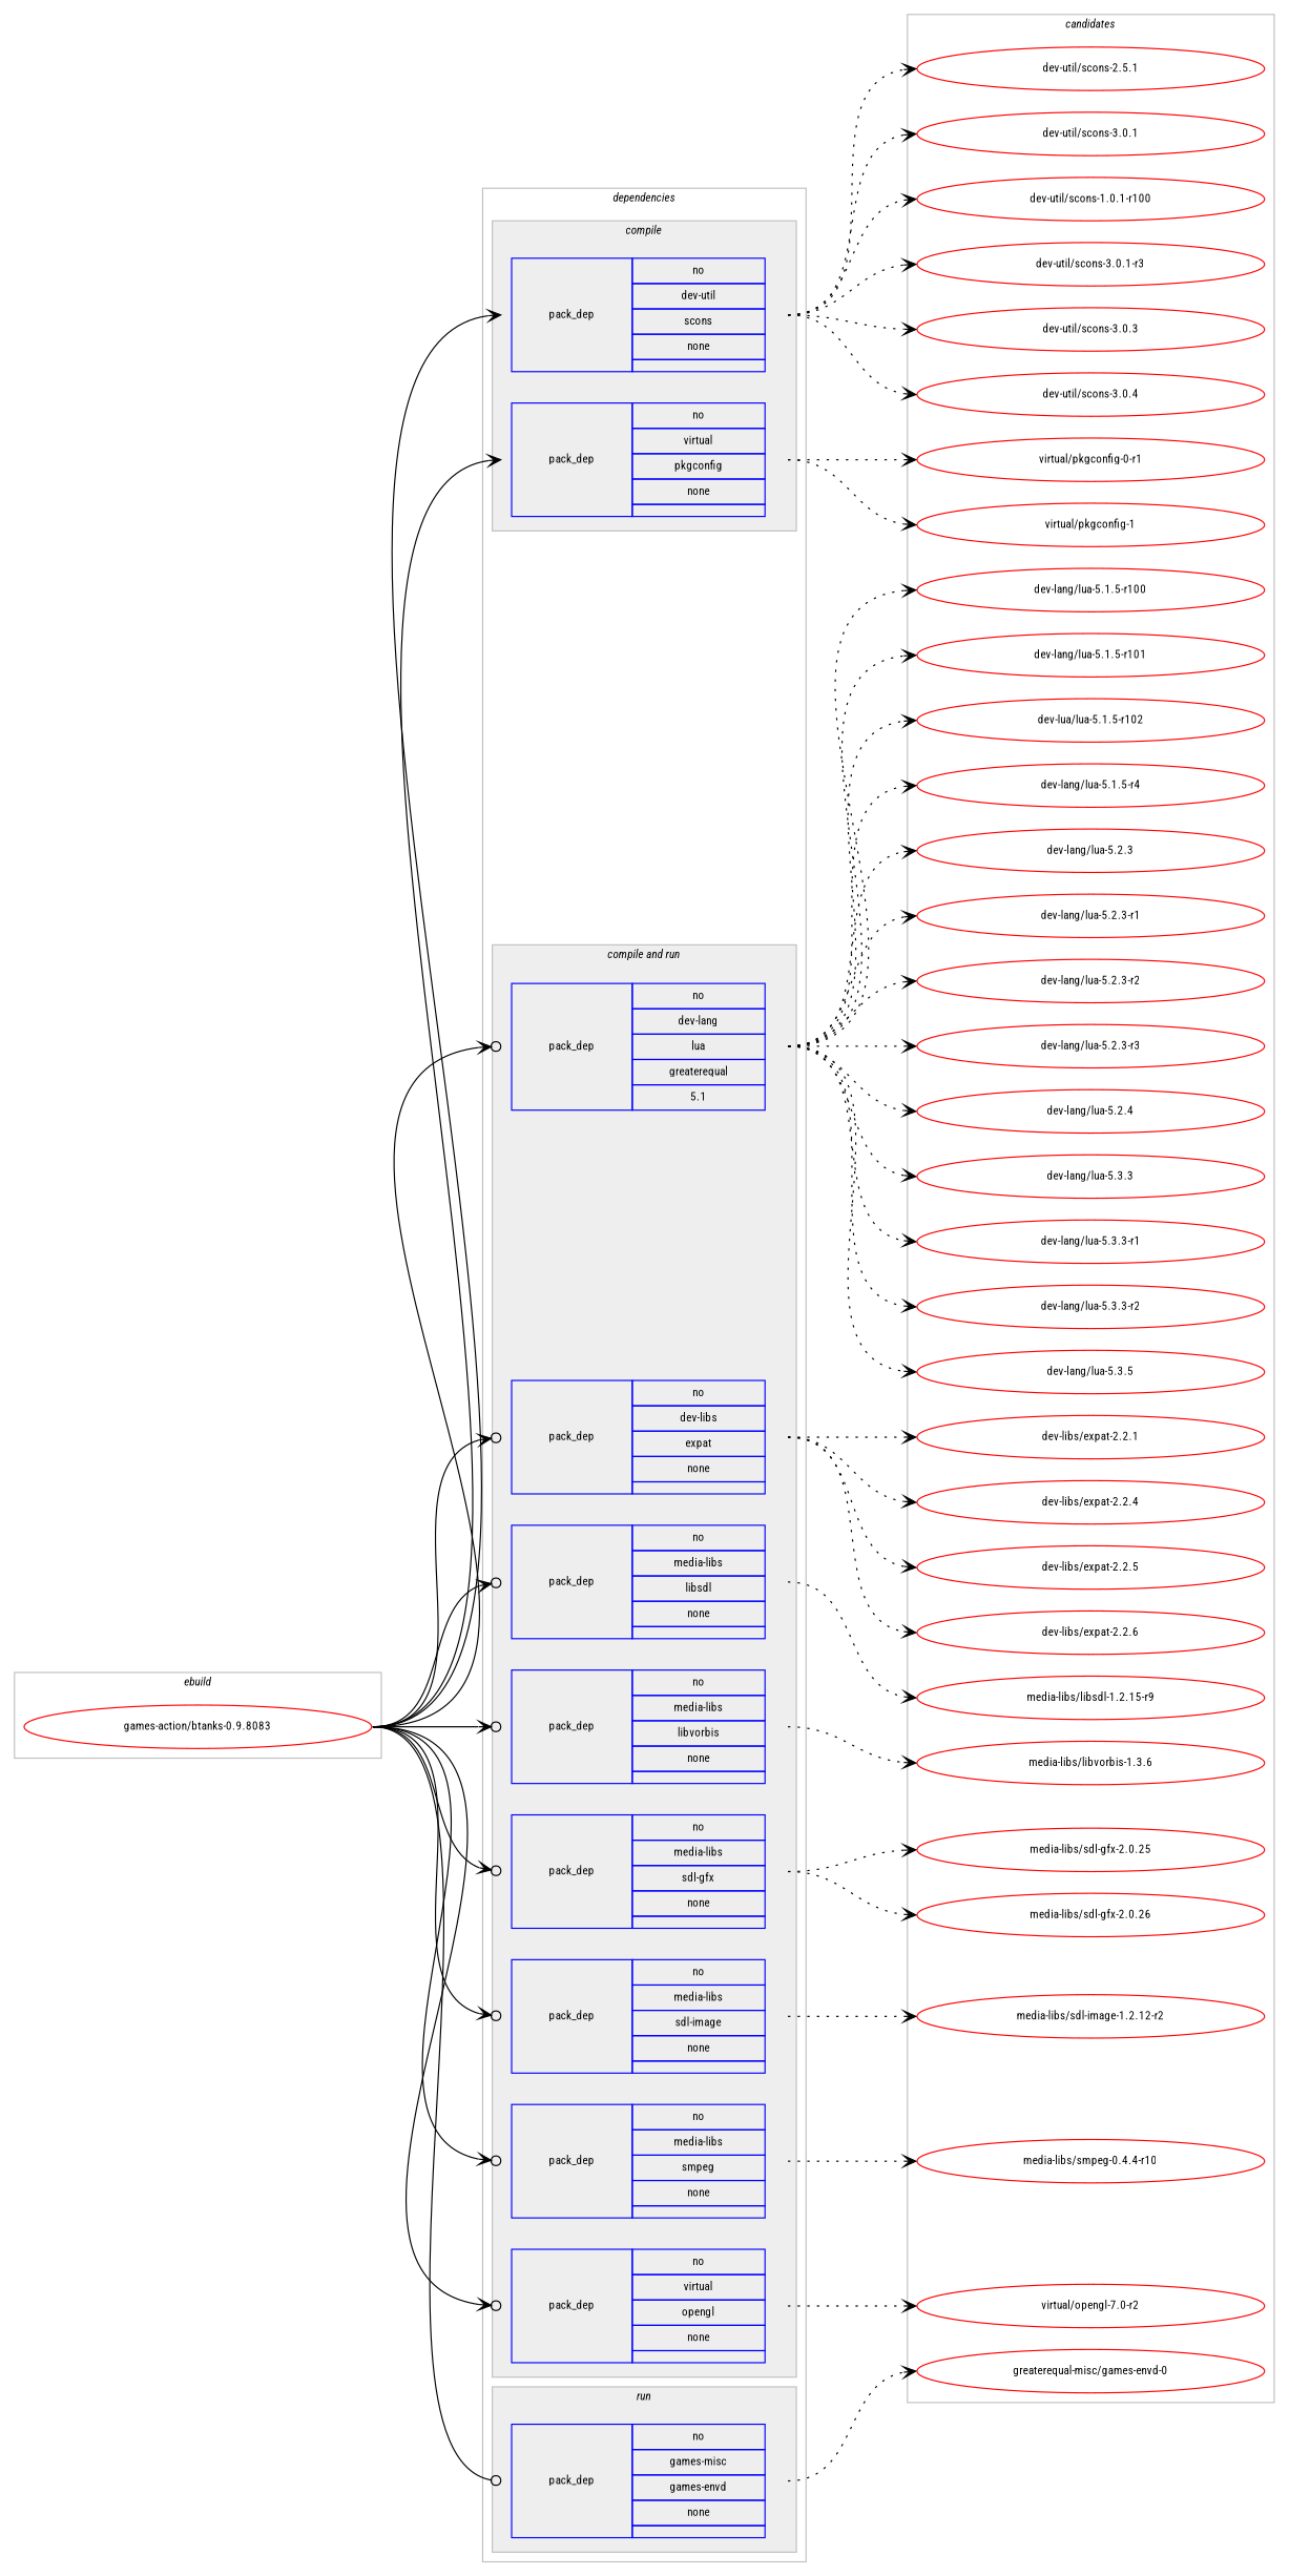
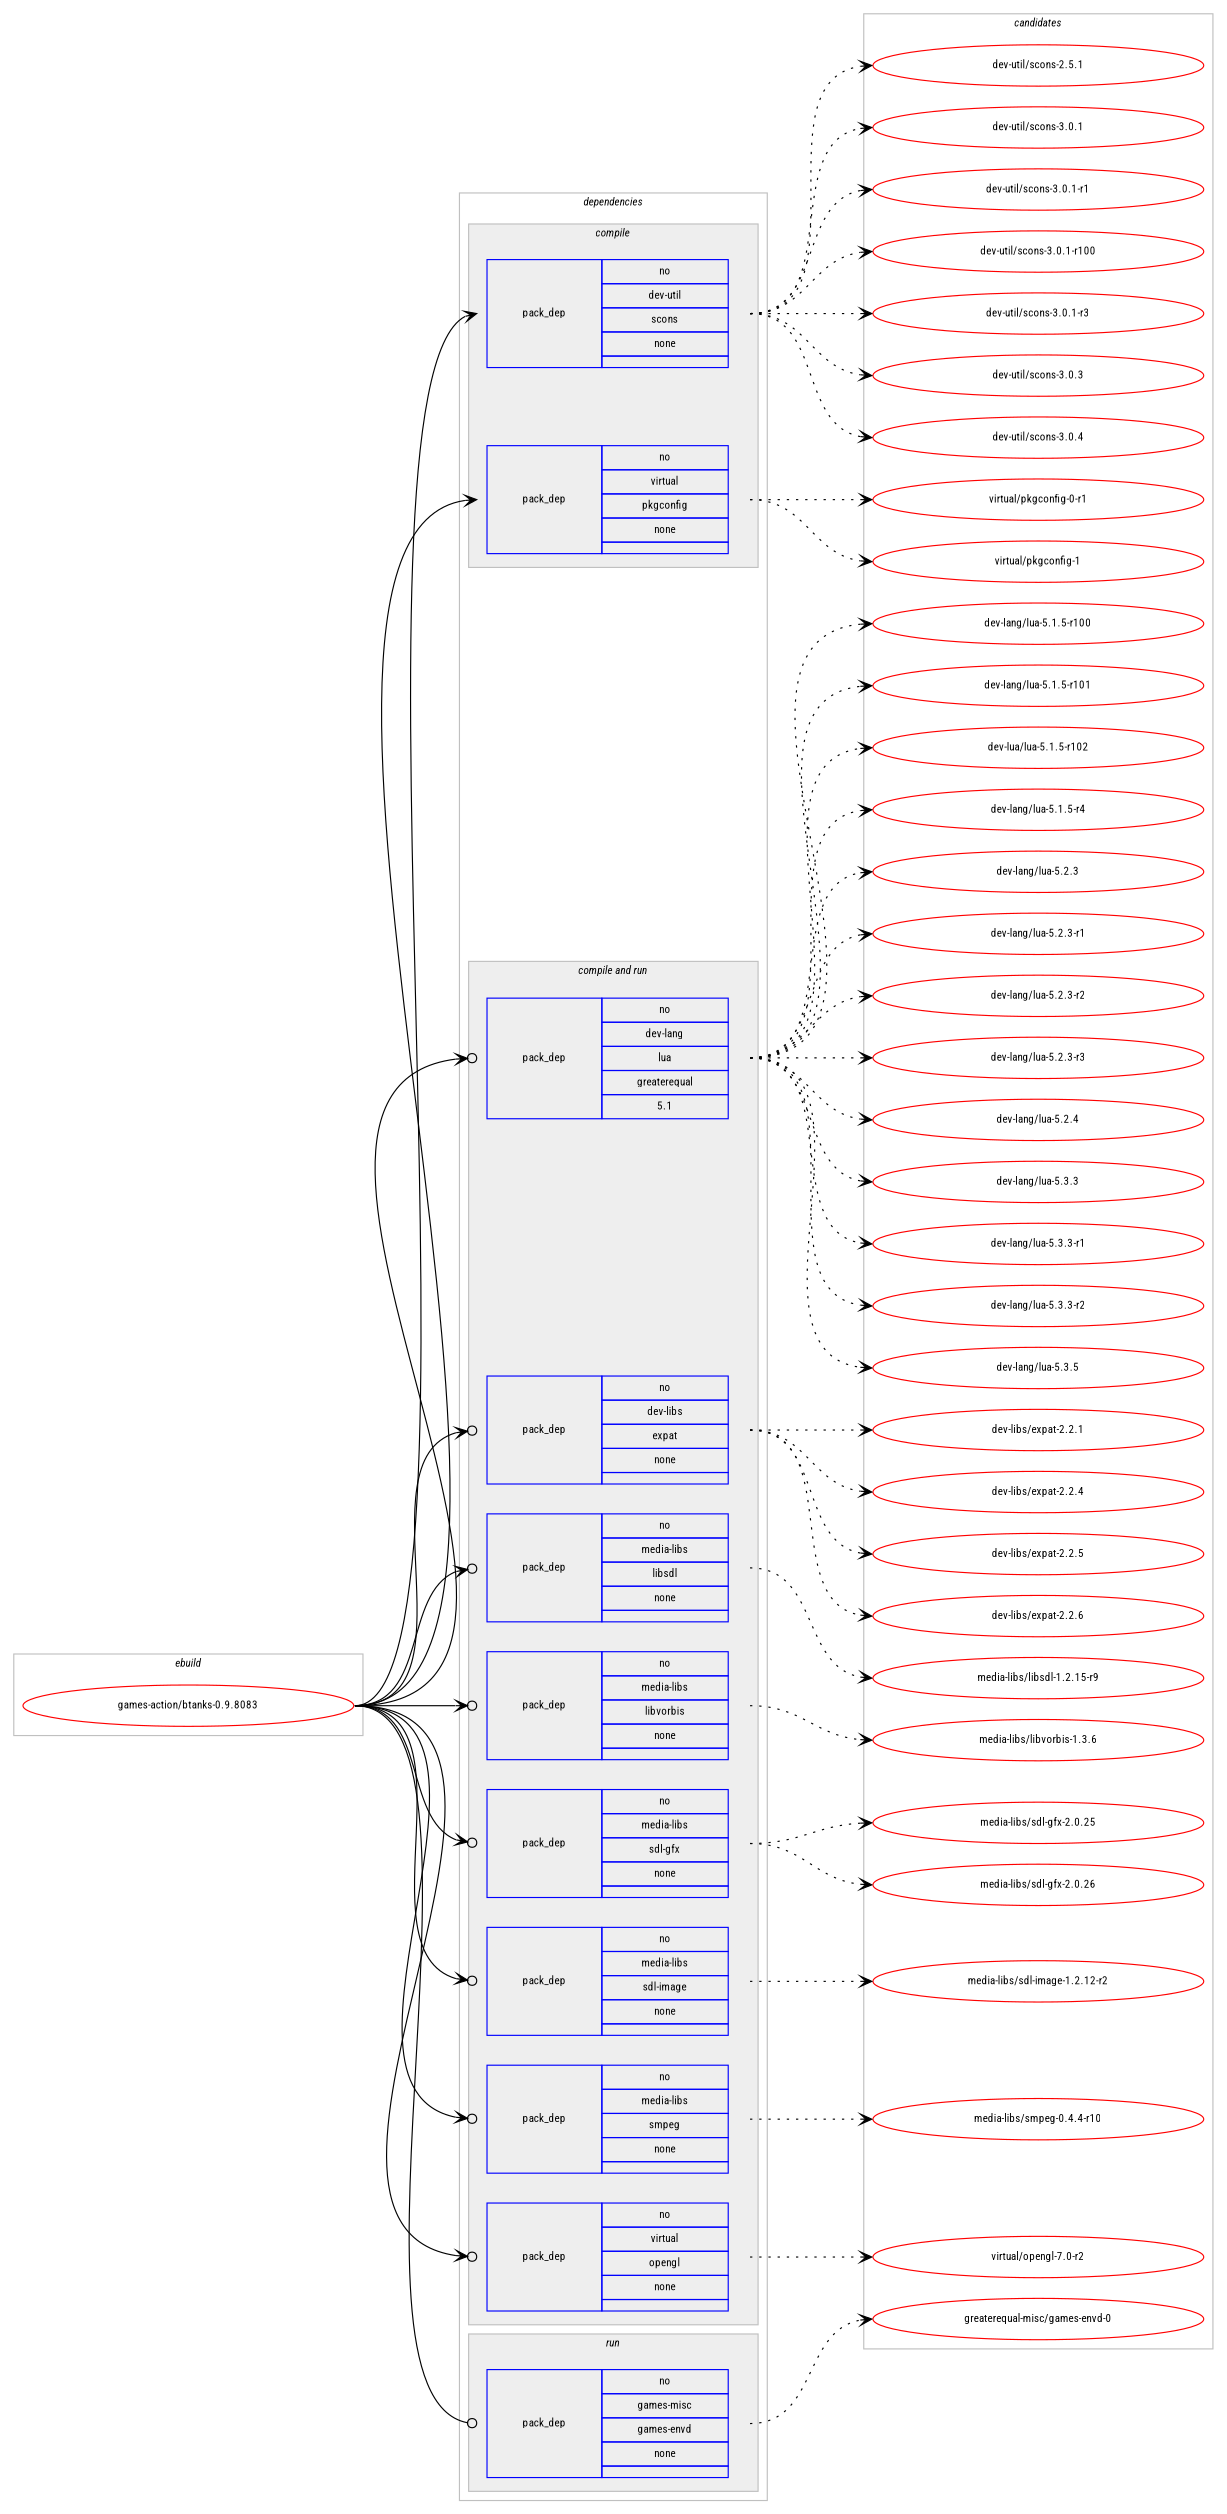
  digraph {
    compound=true
    concentrate=true
    fontname="Roboto Condensed"
    fontsize=10
    newrank=true
    rankdir=LR
    ranksep=1.5
    node [color=red fontname="Roboto Condensed" fontsize=10]
    edge [arrowhead=vee fontname="Roboto Condensed" headport=w style=dotted tailport=e weight=100]
    n1 [label="games-action/btanks-0.9.8083" width=4]
    n2 [color=blue label=<<TABLE BORDER="0" CELLBORDER="1" CELLSPACING="0" CELLPADDING="4" WIDTH="220"><TR><TD ROWSPAN="6" CELLPADDING="30">pack_dep</TD></TR><TR><TD WIDTH="110">no</TD></TR><TR><TD>dev-util</TD></TR><TR><TD>scons</TD></TR><TR><TD>none</TD></TR><TR><TD></TD></TR></TABLE>> shape=none]
    n3 [color=blue label=<<TABLE BORDER="0" CELLBORDER="1" CELLSPACING="0" CELLPADDING="4" WIDTH="220"><TR><TD ROWSPAN="6" CELLPADDING="30">pack_dep</TD></TR><TR><TD WIDTH="110">no</TD></TR><TR><TD>virtual</TD></TR><TR><TD>pkgconfig</TD></TR><TR><TD>none</TD></TR><TR><TD></TD></TR></TABLE>> shape=none]
    n4 [color=blue label=<<TABLE BORDER="0" CELLBORDER="1" CELLSPACING="0" CELLPADDING="4" WIDTH="220"><TR><TD ROWSPAN="6" CELLPADDING="30">pack_dep</TD></TR><TR><TD WIDTH="110">no</TD></TR><TR><TD>dev-lang</TD></TR><TR><TD>lua</TD></TR><TR><TD>greaterequal</TD></TR><TR><TD>5.1</TD></TR></TABLE>> shape=none]
    n5 [color=blue label=<<TABLE BORDER="0" CELLBORDER="1" CELLSPACING="0" CELLPADDING="4" WIDTH="220"><TR><TD ROWSPAN="6" CELLPADDING="30">pack_dep</TD></TR><TR><TD WIDTH="110">no</TD></TR><TR><TD>dev-libs</TD></TR><TR><TD>expat</TD></TR><TR><TD>none</TD></TR><TR><TD></TD></TR></TABLE>> shape=none]
    n6 [color=blue label=<<TABLE BORDER="0" CELLBORDER="1" CELLSPACING="0" CELLPADDING="4" WIDTH="220"><TR><TD ROWSPAN="6" CELLPADDING="30">pack_dep</TD></TR><TR><TD WIDTH="110">no</TD></TR><TR><TD>media-libs</TD></TR><TR><TD>libsdl</TD></TR><TR><TD>none</TD></TR><TR><TD></TD></TR></TABLE>> shape=none]
    n7 [color=blue label=<<TABLE BORDER="0" CELLBORDER="1" CELLSPACING="0" CELLPADDING="4" WIDTH="220"><TR><TD ROWSPAN="6" CELLPADDING="30">pack_dep</TD></TR><TR><TD WIDTH="110">no</TD></TR><TR><TD>media-libs</TD></TR><TR><TD>libvorbis</TD></TR><TR><TD>none</TD></TR><TR><TD></TD></TR></TABLE>> shape=none]
    n8 [color=blue label=<<TABLE BORDER="0" CELLBORDER="1" CELLSPACING="0" CELLPADDING="4" WIDTH="220"><TR><TD ROWSPAN="6" CELLPADDING="30">pack_dep</TD></TR><TR><TD WIDTH="110">no</TD></TR><TR><TD>media-libs</TD></TR><TR><TD>sdl-gfx</TD></TR><TR><TD>none</TD></TR><TR><TD></TD></TR></TABLE>> shape=none]
    n9 [color=blue label=<<TABLE BORDER="0" CELLBORDER="1" CELLSPACING="0" CELLPADDING="4" WIDTH="220"><TR><TD ROWSPAN="6" CELLPADDING="30">pack_dep</TD></TR><TR><TD WIDTH="110">no</TD></TR><TR><TD>media-libs</TD></TR><TR><TD>sdl-image</TD></TR><TR><TD>none</TD></TR><TR><TD></TD></TR></TABLE>> shape=none]
    n10 [color=blue label=<<TABLE BORDER="0" CELLBORDER="1" CELLSPACING="0" CELLPADDING="4" WIDTH="220"><TR><TD ROWSPAN="6" CELLPADDING="30">pack_dep</TD></TR><TR><TD WIDTH="110">no</TD></TR><TR><TD>media-libs</TD></TR><TR><TD>smpeg</TD></TR><TR><TD>none</TD></TR><TR><TD></TD></TR></TABLE>> shape=none]
    n11 [color=blue label=<<TABLE BORDER="0" CELLBORDER="1" CELLSPACING="0" CELLPADDING="4" WIDTH="220"><TR><TD ROWSPAN="6" CELLPADDING="30">pack_dep</TD></TR><TR><TD WIDTH="110">no</TD></TR><TR><TD>virtual</TD></TR><TR><TD>opengl</TD></TR><TR><TD>none</TD></TR><TR><TD></TD></TR></TABLE>> shape=none]
    n12 [color=blue label=<<TABLE BORDER="0" CELLBORDER="1" CELLSPACING="0" CELLPADDING="4" WIDTH="220"><TR><TD ROWSPAN="6" CELLPADDING="30">pack_dep</TD></TR><TR><TD WIDTH="110">no</TD></TR><TR><TD>games-misc</TD></TR><TR><TD>games-envd</TD></TR><TR><TD>none</TD></TR><TR><TD></TD></TR></TABLE>> shape=none]
    n13 [label="dev-util/scons-2.5.1" width=4]
    n14 [label="dev-util/scons-3.0.1" width=4]
-   n16 [label="dev-util/scons-1.0.1-r100" width=4]
+   n15 [label="dev-util/scons-3.0.1-r1" width=4]
+   n16 [label="dev-util/scons-3.0.1-r100" width=4]
    n17 [label="dev-util/scons-3.0.1-r3" width=4]
    n18 [label="dev-util/scons-3.0.3" width=4]
    n19 [label="dev-util/scons-3.0.4" width=4]
    n20 [label="virtual/pkgconfig-0-r1" width=4]
    n21 [label="virtual/pkgconfig-1" width=4]
    n22 [label="dev-lang/lua-5.1.5-r100" width=4]
    n23 [label="dev-lang/lua-5.1.5-r101" width=4]
    n24 [label="dev-lua/lua-5.1.5-r102" width=4]
    n25 [label="dev-lang/lua-5.1.5-r4" width=4]
    n26 [label="dev-lang/lua-5.2.3" width=4]
    n27 [label="dev-lang/lua-5.2.3-r1" width=4]
    n28 [label="dev-lang/lua-5.2.3-r2" width=4]
    n29 [label="dev-lang/lua-5.2.3-r3" width=4]
    n30 [label="dev-lang/lua-5.2.4" width=4]
    n31 [label="dev-lang/lua-5.3.3" width=4]
    n32 [label="dev-lang/lua-5.3.3-r1" width=4]
    n33 [label="dev-lang/lua-5.3.3-r2" width=4]
    n34 [label="dev-lang/lua-5.3.5" width=4]
    n35 [label="dev-libs/expat-2.2.1" width=4]
    n36 [label="dev-libs/expat-2.2.4" width=4]
    n37 [label="dev-libs/expat-2.2.5" width=4]
    n38 [label="dev-libs/expat-2.2.6" width=4]
    n39 [label="media-libs/libsdl-1.2.15-r9" width=4]
    n40 [label="media-libs/libvorbis-1.3.6" width=4]
    n41 [label="media-libs/sdl-gfx-2.0.25" width=4]
    n42 [label="media-libs/sdl-gfx-2.0.26" width=4]
    n43 [label="media-libs/sdl-image-1.2.12-r2" width=4]
    n44 [label="media-libs/smpeg-0.4.4-r10" width=4]
    n45 [label="virtual/opengl-7.0-r2" width=4]
    n46 [label="greaterequal-misc/games-envd-0" width=4]
    subgraph cluster_1 {
      color=gray
      label=<<i>ebuild</i>>
      rank=same
      n1
    }
    subgraph cluster_2 {
      color=gray
      label=<<i>dependencies</i>>
      subgraph cluster_3 {
        color=gray
        fillcolor="#eeeeee"
        label=<<i>compile</i>>
        style=filled
        subgraph sub_4 {
          color=gray
          fillcolor="#eeeeee"
          label=<<i>compile</i>>
          style=filled
          n2
        }
        subgraph sub_5 {
          color=gray
          fillcolor="#eeeeee"
          label=<<i>compile</i>>
          style=filled
          n3
        }
      }
      subgraph cluster_6 {
        color=gray
        fillcolor="#eeeeee"
        label=<<i>compile and run</i>>
        style=filled
        subgraph sub_7 {
          color=gray
          fillcolor="#eeeeee"
          label=<<i>compile and run</i>>
          style=filled
          n4
        }
        subgraph sub_8 {
          color=gray
          fillcolor="#eeeeee"
          label=<<i>compile and run</i>>
          style=filled
          n5
        }
        subgraph sub_9 {
          color=gray
          fillcolor="#eeeeee"
          label=<<i>compile and run</i>>
          style=filled
          n6
        }
        subgraph sub_10 {
          color=gray
          fillcolor="#eeeeee"
          label=<<i>compile and run</i>>
          style=filled
          n7
        }
        subgraph sub_11 {
          color=gray
          fillcolor="#eeeeee"
          label=<<i>compile and run</i>>
          style=filled
          n8
        }
        subgraph sub_12 {
          color=gray
          fillcolor="#eeeeee"
          label=<<i>compile and run</i>>
          style=filled
          n9
        }
        subgraph sub_13 {
          color=gray
          fillcolor="#eeeeee"
          label=<<i>compile and run</i>>
          style=filled
          n10
        }
        subgraph sub_14 {
          color=gray
          fillcolor="#eeeeee"
          label=<<i>compile and run</i>>
          style=filled
          n11
        }
      }
      subgraph cluster_15 {
        color=gray
        fillcolor="#eeeeee"
        label=<<i>run</i>>
        style=filled
        subgraph sub_16 {
          color=gray
          fillcolor="#eeeeee"
          label=<<i>run</i>>
          style=filled
          n12
        }
      }
    }
    subgraph cluster_17 {
      color=gray
      label=<<i>candidates</i>>
      rank=same
      subgraph sub_18 {
        color=black
        label=<<i>candidates</i>>
        nodesep=1
        rank=same
        n13
        n14
+       n15
        n16
        n17
        n18
        n19
      }
      subgraph sub_19 {
        color=black
        label=<<i>candidates</i>>
        nodesep=1
        rank=same
        n20
        n21
      }
      subgraph sub_20 {
        color=black
        label=<<i>candidates</i>>
        nodesep=1
        rank=same
        n22
        n23
        n24
        n25
        n26
        n27
        n28
        n29
        n30
        n31
        n32
        n33
        n34
      }
      subgraph sub_21 {
        color=black
        label=<<i>candidates</i>>
        nodesep=1
        rank=same
        n35
        n36
        n37
        n38
      }
      subgraph sub_22 {
        color=black
        label=<<i>candidates</i>>
        nodesep=1
        rank=same
        n39
      }
      subgraph sub_23 {
        color=black
        label=<<i>candidates</i>>
        nodesep=1
        rank=same
        n40
      }
      subgraph sub_24 {
        color=black
        label=<<i>candidates</i>>
        nodesep=1
        rank=same
        n41
        n42
      }
      subgraph sub_25 {
        color=black
        label=<<i>candidates</i>>
        nodesep=1
        rank=same
        n43
      }
      subgraph sub_26 {
        color=black
        label=<<i>candidates</i>>
        nodesep=1
        rank=same
        n44
      }
      subgraph sub_27 {
        color=black
        label=<<i>candidates</i>>
        nodesep=1
        rank=same
        n45
      }
      subgraph sub_28 {
        color=black
        label=<<i>candidates</i>>
        nodesep=1
        rank=same
        n46
      }
    }
    n1 -> n2 [style=solid weight=20]
    n1 -> n3 [style=solid weight=20]
    n1 -> n4 [arrowhead=odotvee style=solid weight=20]
    n1 -> n5 [arrowhead=odotvee style=solid weight=20]
    n1 -> n6 [arrowhead=odotvee style=solid weight=20]
    n1 -> n7 [arrowhead=odotvee style=solid weight=20]
    n1 -> n8 [arrowhead=odotvee style=solid weight=20]
    n1 -> n9 [arrowhead=odotvee style=solid weight=20]
    n1 -> n10 [arrowhead=odotvee style=solid weight=20]
    n1 -> n11 [arrowhead=odotvee style=solid weight=20]
    n1 -> n12 [arrowhead=odot style=solid weight=20]
    n2 -> n13
    n2 -> n14
+   n2 -> n15
    n2 -> n16
    n2 -> n17
    n2 -> n18
    n2 -> n19
    n3 -> n20
    n3 -> n21
    n4 -> n22
    n4 -> n23
    n4 -> n24
    n4 -> n25
    n4 -> n26
    n4 -> n27
    n4 -> n28
    n4 -> n29
    n4 -> n30
    n4 -> n31
    n4 -> n32
    n4 -> n33
    n4 -> n34
    n5 -> n35
    n5 -> n36
    n5 -> n37
    n5 -> n38
    n6 -> n39
    n7 -> n40
    n8 -> n41
    n8 -> n42
    n9 -> n43
    n10 -> n44
    n11 -> n45
    n12 -> n46
  }
